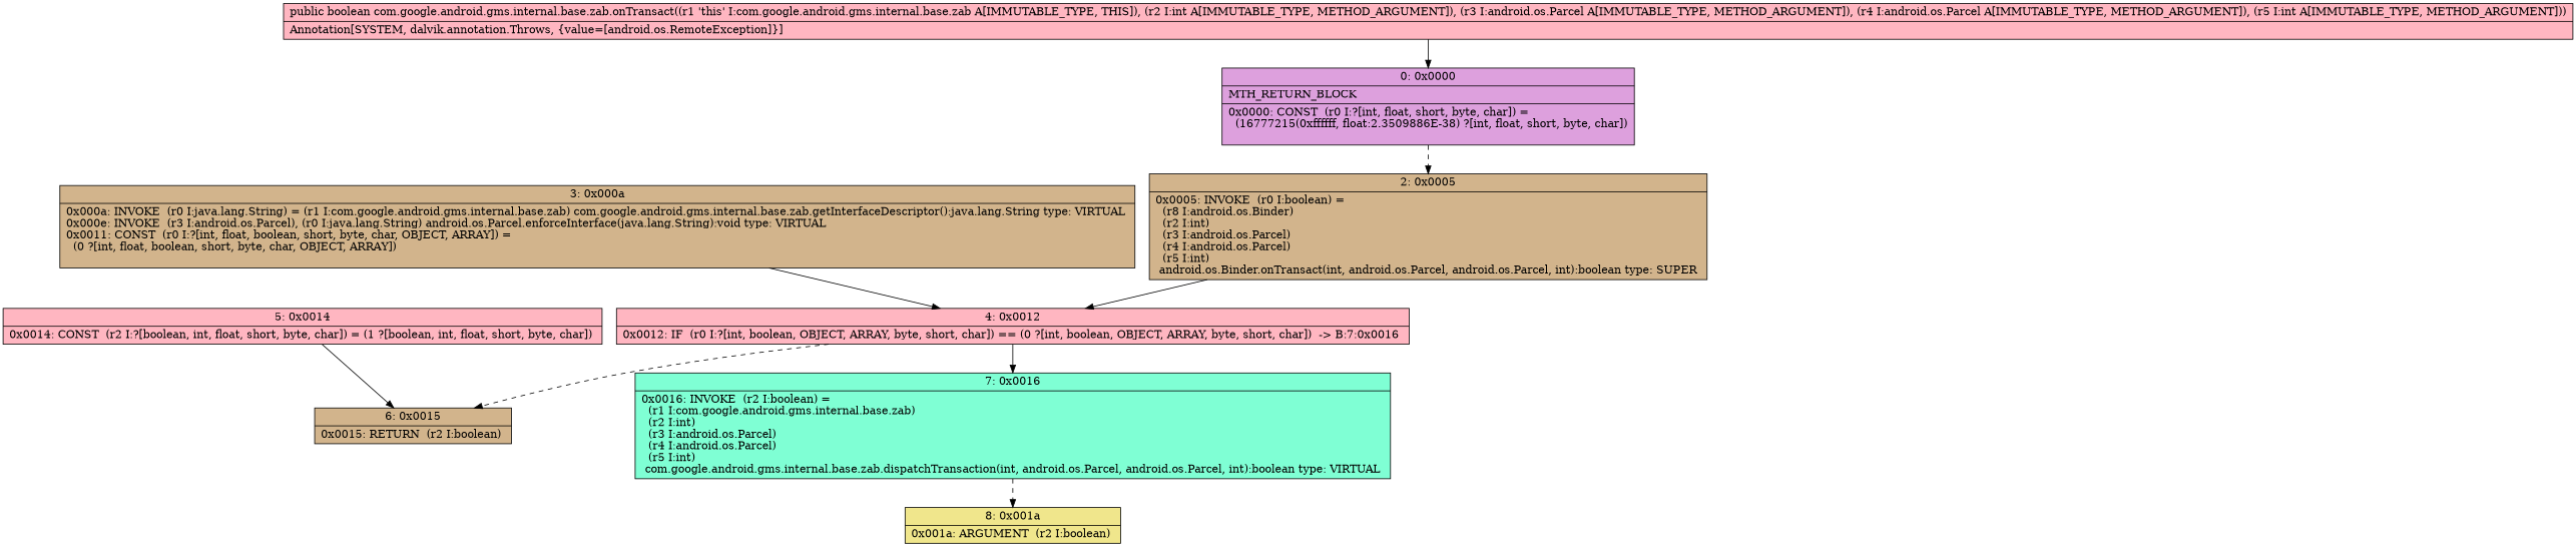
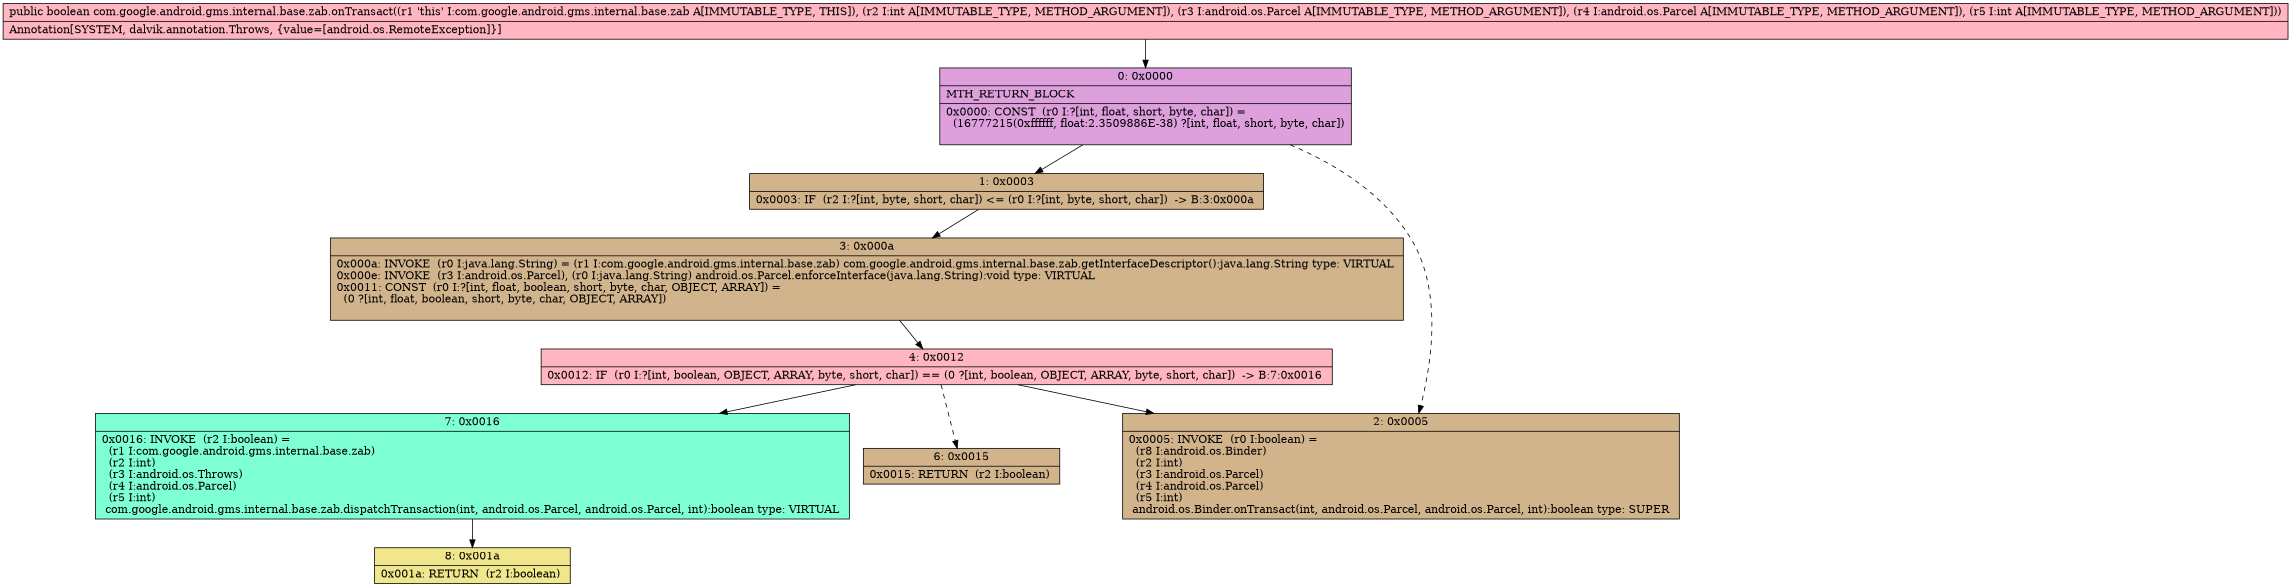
  digraph {
    node [fillcolor=tan shape=record style=filled]
    n1 [fillcolor=plum label="{0\:\ 0x0000|MTH_RETURN_BLOCK\l|0x0000: CONST  (r0 I:?[int, float, short, byte, char]) = \l  (16777215(0xffffff, float:2.3509886E\-38) ?[int, float, short, byte, char])\l \l}"]
+   n2 [label="{1\:\ 0x0003|0x0003: IF  (r2 I:?[int, byte, short, char]) \<= (r0 I:?[int, byte, short, char])  \-\> B:3:0x000a \l}"]
    n3 [label="{2\:\ 0x0005|0x0005: INVOKE  (r0 I:boolean) = \l  (r8 I:android.os.Binder)\l  (r2 I:int)\l  (r3 I:android.os.Parcel)\l  (r4 I:android.os.Parcel)\l  (r5 I:int)\l android.os.Binder.onTransact(int, android.os.Parcel, android.os.Parcel, int):boolean type: SUPER \l}"]
    n4 [label="{3\:\ 0x000a|0x000a: INVOKE  (r0 I:java.lang.String) = (r1 I:com.google.android.gms.internal.base.zab) com.google.android.gms.internal.base.zab.getInterfaceDescriptor():java.lang.String type: VIRTUAL \l0x000e: INVOKE  (r3 I:android.os.Parcel), (r0 I:java.lang.String) android.os.Parcel.enforceInterface(java.lang.String):void type: VIRTUAL \l0x0011: CONST  (r0 I:?[int, float, boolean, short, byte, char, OBJECT, ARRAY]) = \l  (0 ?[int, float, boolean, short, byte, char, OBJECT, ARRAY])\l \l}"]
    n5 [fillcolor=lightpink label="{4\:\ 0x0012|0x0012: IF  (r0 I:?[int, boolean, OBJECT, ARRAY, byte, short, char]) == (0 ?[int, boolean, OBJECT, ARRAY, byte, short, char])  \-\> B:7:0x0016 \l}"]
-   n6 [fillcolor=aquamarine label="{7\:\ 0x0016|0x0016: INVOKE  (r2 I:boolean) = \l  (r1 I:com.google.android.gms.internal.base.zab)\l  (r2 I:int)\l  (r3 I:android.os.Parcel)\l  (r4 I:android.os.Parcel)\l  (r5 I:int)\l com.google.android.gms.internal.base.zab.dispatchTransaction(int, android.os.Parcel, android.os.Parcel, int):boolean type: VIRTUAL \l}"]
+   n6 [fillcolor=aquamarine label="{7\:\ 0x0016|0x0016: INVOKE  (r2 I:boolean) = \l  (r1 I:com.google.android.gms.internal.base.zab)\l  (r2 I:int)\l  (r3 I:android.os.Throws)\l  (r4 I:android.os.Parcel)\l  (r5 I:int)\l com.google.android.gms.internal.base.zab.dispatchTransaction(int, android.os.Parcel, android.os.Parcel, int):boolean type: VIRTUAL \l}"]
    n7 [label="{6\:\ 0x0015|0x0015: RETURN  (r2 I:boolean) \l}"]
-   n8 [fillcolor=lightpink label="{5\:\ 0x0014|0x0014: CONST  (r2 I:?[boolean, int, float, short, byte, char]) = (1 ?[boolean, int, float, short, byte, char]) \l}"]
-   n9 [fillcolor=khaki label="{8\:\ 0x001a|0x001a: ARGUMENT  (r2 I:boolean) \l}"]
+   n9 [fillcolor=khaki label="{8\:\ 0x001a|0x001a: RETURN  (r2 I:boolean) \l}"]
    n10 [fillcolor=lightpink label="{public boolean com.google.android.gms.internal.base.zab.onTransact((r1 'this' I:com.google.android.gms.internal.base.zab A[IMMUTABLE_TYPE, THIS]), (r2 I:int A[IMMUTABLE_TYPE, METHOD_ARGUMENT]), (r3 I:android.os.Parcel A[IMMUTABLE_TYPE, METHOD_ARGUMENT]), (r4 I:android.os.Parcel A[IMMUTABLE_TYPE, METHOD_ARGUMENT]), (r5 I:int A[IMMUTABLE_TYPE, METHOD_ARGUMENT]))  | Annotation[SYSTEM, dalvik.annotation.Throws, \{value=[android.os.RemoteException]\}]\l}"]
+   n1 -> n2
    n1 -> n3 [style=dashed]
-   n3 -> n5
+   n2 -> n4
+   n5 -> n3
    n4 -> n5
    n5 -> n6
    n5 -> n7 [style=dashed]
-   n6 -> n9 [style=dashed]
-   n8 -> n7
+   n6 -> n9
    n10 -> n1
  }
